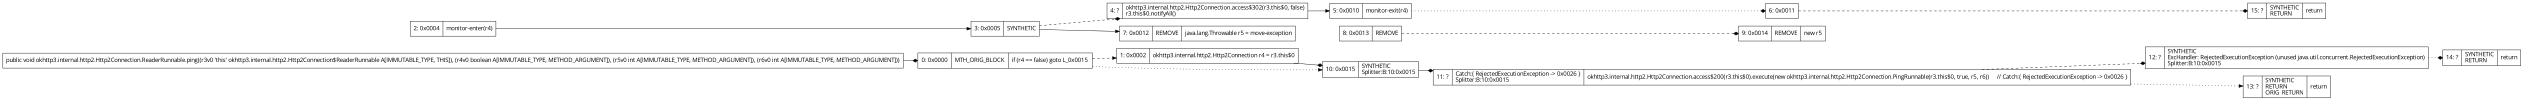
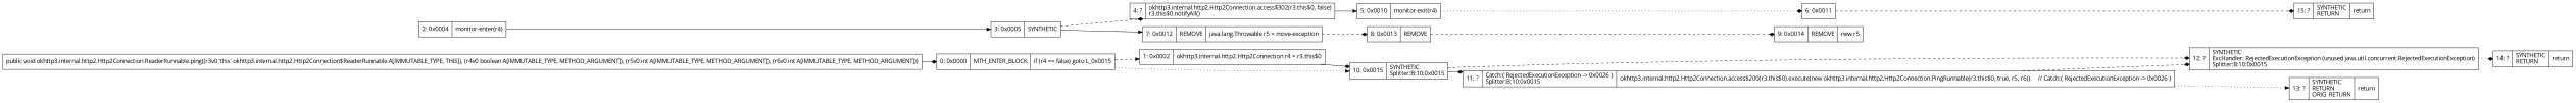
  digraph {
    fontname="Open Sans"
    rankdir=LR
    node [fontname="Open Sans" shape=record]
    edge [arrowhead=diamond fontname="Open Sans" style=dashed]
-   n1 [label="{0\:\ 0x0000|MTH_ORIG_BLOCK\l|if (r4 == false) goto L_0x0015\l}"]
+   n1 [label="{0\:\ 0x0000|MTH_ENTER_BLOCK\l|if (r4 == false) goto L_0x0015\l}"]
    n2 [label="{1\:\ 0x0002|okhttp3.internal.http2.Http2Connection r4 = r3.this$0\l}"]
    n3 [label="{10\:\ 0x0015|SYNTHETIC\lSplitter:B:10:0x0015\l}"]
    n4 [label="{11\:\ ?|Catch:\{ RejectedExecutionException \-\> 0x0026 \}\lSplitter:B:10:0x0015\l|okhttp3.internal.http2.Http2Connection.access$200(r3.this$0).execute(new okhttp3.internal.http2.Http2Connection.PingRunnable(r3.this$0, true, r5, r6))     \/\/ Catch:\{ RejectedExecutionException \-\> 0x0026 \}\l}"]
    n5 [label="{12\:\ ?|SYNTHETIC\lExcHandler: RejectedExecutionException (unused java.util.concurrent.RejectedExecutionException)\lSplitter:B:10:0x0015\l}"]
    n6 [label="{2\:\ 0x0004|monitor\-enter(r4)\l}"]
    n7 [label="{3\:\ 0x0005|SYNTHETIC\l}"]
    n8 [label="{4\:\ ?|okhttp3.internal.http2.Http2Connection.access$302(r3.this$0, false)\lr3.this$0.notifyAll()\l}"]
    n9 [label="{7\:\ 0x0012|REMOVE\l|java.lang.Throwable r5 = move\-exception\l}"]
    n10 [label="{5\:\ 0x0010|monitor\-exit(r4)\l}"]
    n11 [label="{8\:\ 0x0013|REMOVE\l}"]
    n12 [label="{6\:\ 0x0011}"]
    n13 [label="{15\:\ ?|SYNTHETIC\lRETURN\l|return\l}"]
    n14 [label="{9\:\ 0x0014|REMOVE\l|new r5\l}"]
    n15 [label="{13\:\ ?|SYNTHETIC\lRETURN\lORIG_RETURN\l|return\l}"]
    n16 [label="{14\:\ ?|SYNTHETIC\lRETURN\l|return\l}"]
    n17 [label="{public void okhttp3.internal.http2.Http2Connection.ReaderRunnable.ping((r3v0 'this' okhttp3.internal.http2.Http2Connection$ReaderRunnable A[IMMUTABLE_TYPE, THIS]), (r4v0 boolean A[IMMUTABLE_TYPE, METHOD_ARGUMENT]), (r5v0 int A[IMMUTABLE_TYPE, METHOD_ARGUMENT]), (r6v0 int A[IMMUTABLE_TYPE, METHOD_ARGUMENT])) }"]
    n1 -> n2 [arrowhead=normal]
    n1 -> n3 [arrowhead=normal style=dotted]
    n2 -> n3 [style=solid]
    n3 -> n4 [style=solid]
+   n3 -> n5
    n4 -> n5
    n4 -> n15 [arrowhead=normal style=dotted]
    n5 -> n16 [style=dotted]
    n6 -> n7 [arrowhead=normal style=solid]
    n7 -> n8
    n7 -> n9 [arrowhead=normal style=solid]
    n8 -> n10 [arrowhead=normal style=solid]
+   n9 -> n11
    n10 -> n12 [style=dotted]
    n11 -> n14
    n12 -> n13
    n17 -> n1 [style=solid]
  }
